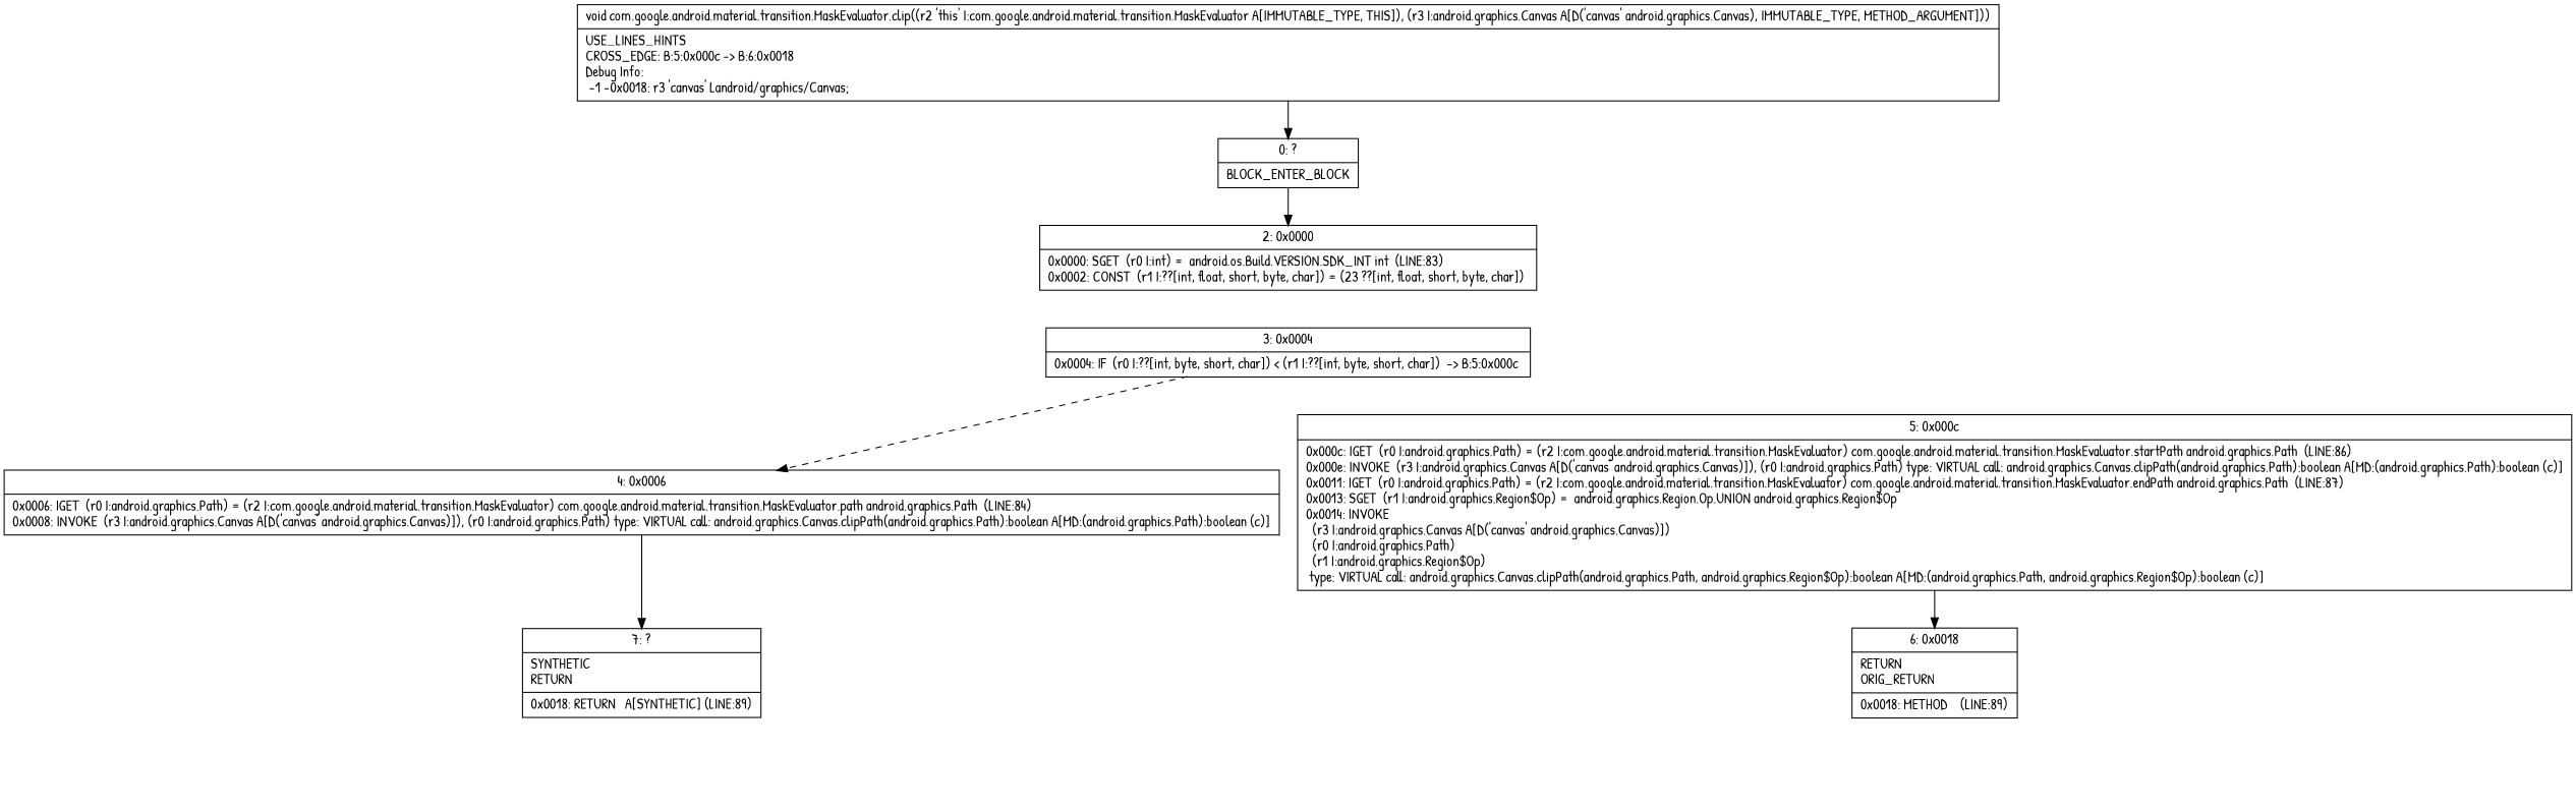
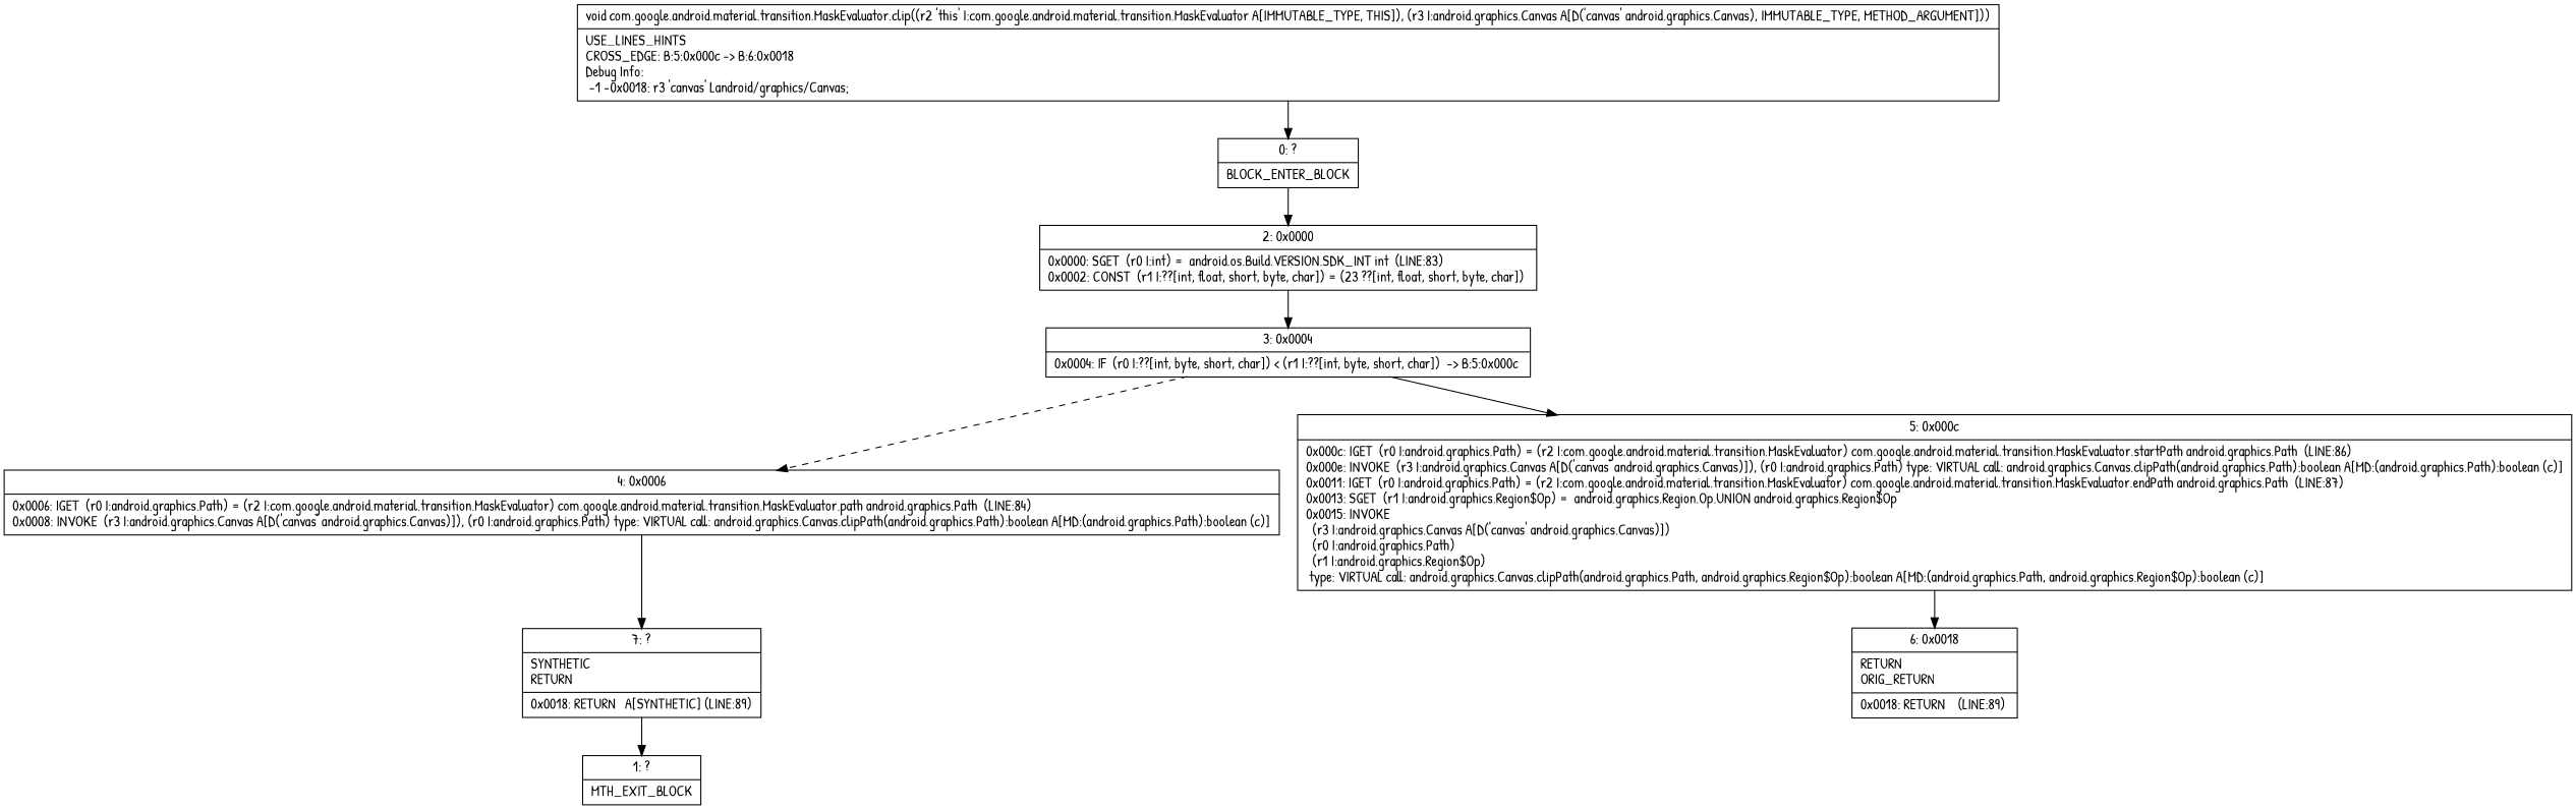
  digraph {
    fontname="Patrick Hand"
    node [fontname="Patrick Hand" shape=record]
    edge [fontname="Patrick Hand"]
    n1 [label="{0\:\ ?|BLOCK_ENTER_BLOCK\l}"]
    n2 [label="{2\:\ 0x0000|0x0000: SGET  (r0 I:int) =  android.os.Build.VERSION.SDK_INT int  (LINE:83)\l0x0002: CONST  (r1 I:??[int, float, short, byte, char]) = (23 ??[int, float, short, byte, char]) \l}"]
    n3 [label="{3\:\ 0x0004|0x0004: IF  (r0 I:??[int, byte, short, char]) \< (r1 I:??[int, byte, short, char])  \-\> B:5:0x000c \l}"]
    n4 [label="{4\:\ 0x0006|0x0006: IGET  (r0 I:android.graphics.Path) = (r2 I:com.google.android.material.transition.MaskEvaluator) com.google.android.material.transition.MaskEvaluator.path android.graphics.Path  (LINE:84)\l0x0008: INVOKE  (r3 I:android.graphics.Canvas A[D('canvas' android.graphics.Canvas)]), (r0 I:android.graphics.Path) type: VIRTUAL call: android.graphics.Canvas.clipPath(android.graphics.Path):boolean A[MD:(android.graphics.Path):boolean (c)]\l}"]
-   n5 [label="{5\:\ 0x000c|0x000c: IGET  (r0 I:android.graphics.Path) = (r2 I:com.google.android.material.transition.MaskEvaluator) com.google.android.material.transition.MaskEvaluator.startPath android.graphics.Path  (LINE:86)\l0x000e: INVOKE  (r3 I:android.graphics.Canvas A[D('canvas' android.graphics.Canvas)]), (r0 I:android.graphics.Path) type: VIRTUAL call: android.graphics.Canvas.clipPath(android.graphics.Path):boolean A[MD:(android.graphics.Path):boolean (c)]\l0x0011: IGET  (r0 I:android.graphics.Path) = (r2 I:com.google.android.material.transition.MaskEvaluator) com.google.android.material.transition.MaskEvaluator.endPath android.graphics.Path  (LINE:87)\l0x0013: SGET  (r1 I:android.graphics.Region$Op) =  android.graphics.Region.Op.UNION android.graphics.Region$Op \l0x0014: INVOKE  \l  (r3 I:android.graphics.Canvas A[D('canvas' android.graphics.Canvas)])\l  (r0 I:android.graphics.Path)\l  (r1 I:android.graphics.Region$Op)\l type: VIRTUAL call: android.graphics.Canvas.clipPath(android.graphics.Path, android.graphics.Region$Op):boolean A[MD:(android.graphics.Path, android.graphics.Region$Op):boolean (c)]\l}"]
+   n5 [label="{5\:\ 0x000c|0x000c: IGET  (r0 I:android.graphics.Path) = (r2 I:com.google.android.material.transition.MaskEvaluator) com.google.android.material.transition.MaskEvaluator.startPath android.graphics.Path  (LINE:86)\l0x000e: INVOKE  (r3 I:android.graphics.Canvas A[D('canvas' android.graphics.Canvas)]), (r0 I:android.graphics.Path) type: VIRTUAL call: android.graphics.Canvas.clipPath(android.graphics.Path):boolean A[MD:(android.graphics.Path):boolean (c)]\l0x0011: IGET  (r0 I:android.graphics.Path) = (r2 I:com.google.android.material.transition.MaskEvaluator) com.google.android.material.transition.MaskEvaluator.endPath android.graphics.Path  (LINE:87)\l0x0013: SGET  (r1 I:android.graphics.Region$Op) =  android.graphics.Region.Op.UNION android.graphics.Region$Op \l0x0015: INVOKE  \l  (r3 I:android.graphics.Canvas A[D('canvas' android.graphics.Canvas)])\l  (r0 I:android.graphics.Path)\l  (r1 I:android.graphics.Region$Op)\l type: VIRTUAL call: android.graphics.Canvas.clipPath(android.graphics.Path, android.graphics.Region$Op):boolean A[MD:(android.graphics.Path, android.graphics.Region$Op):boolean (c)]\l}"]
    n6 [label="{7\:\ ?|SYNTHETIC\lRETURN\l|0x0018: RETURN   A[SYNTHETIC] (LINE:89)\l}"]
-   n7 [label="{6\:\ 0x0018|RETURN\lORIG_RETURN\l|0x0018: METHOD    (LINE:89)\l}"]
+   n7 [label="{6\:\ 0x0018|RETURN\lORIG_RETURN\l|0x0018: RETURN    (LINE:89)\l}"]
+   n8 [label="{1\:\ ?|MTH_EXIT_BLOCK\l}"]
    n9 [label="{void com.google.android.material.transition.MaskEvaluator.clip((r2 'this' I:com.google.android.material.transition.MaskEvaluator A[IMMUTABLE_TYPE, THIS]), (r3 I:android.graphics.Canvas A[D('canvas' android.graphics.Canvas), IMMUTABLE_TYPE, METHOD_ARGUMENT]))  | USE_LINES_HINTS\lCROSS_EDGE: B:5:0x000c \-\> B:6:0x0018\lDebug Info:\l  \-1 \-0x0018: r3 'canvas' Landroid\/graphics\/Canvas;\l}"]
    n1 -> n2
+   n2 -> n3
    n3 -> n4 [style=dashed]
+   n3 -> n5
    n4 -> n6
    n5 -> n7
+   n6 -> n8
    n9 -> n1
  }
